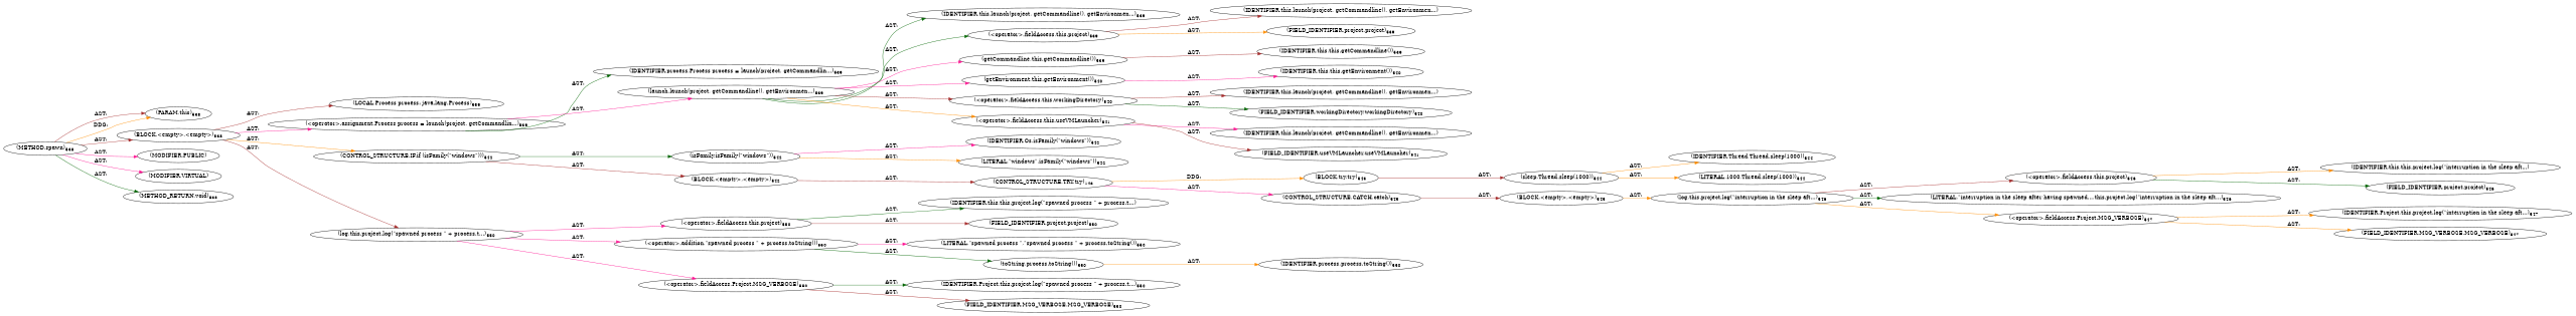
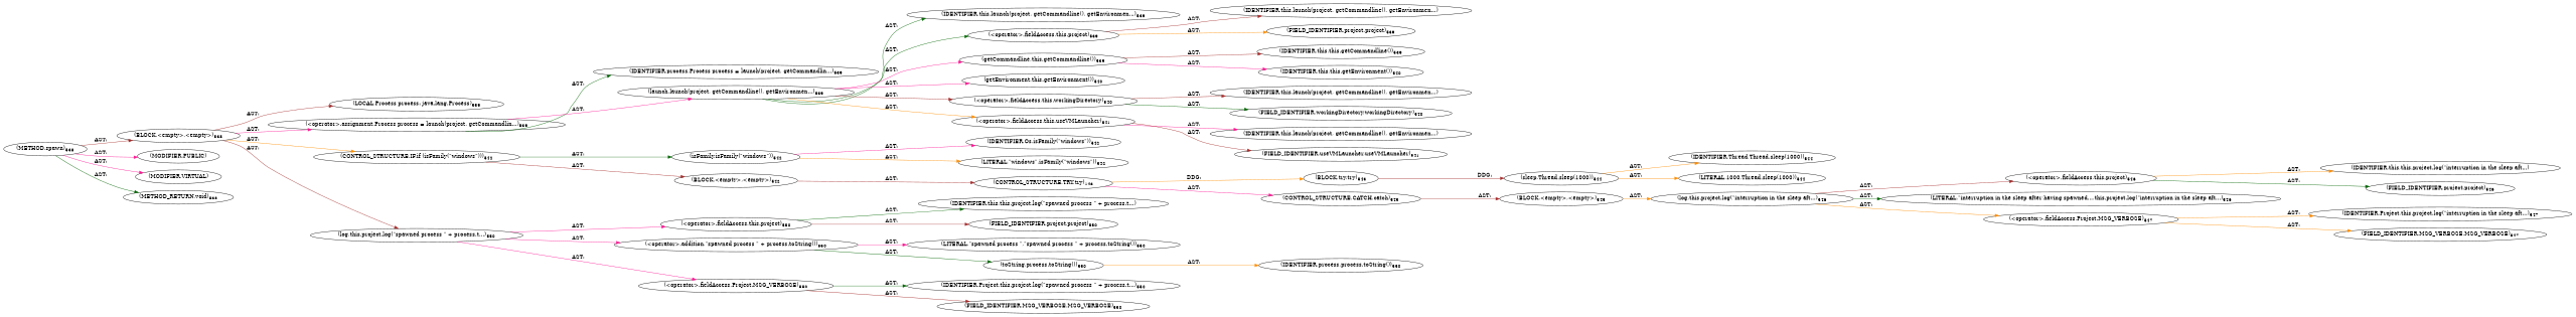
  digraph {
    rankdir=LR
    edge [color=brown]
    n1 [label=<(METHOD,spawn)<SUB>538</SUB>>]
-   n2 [label=<(PARAM,this)<SUB>538</SUB>>]
    n3 [label=<(BLOCK,&lt;empty&gt;,&lt;empty&gt;)<SUB>538</SUB>>]
    n4 [label=<(MODIFIER,PUBLIC)>]
    n5 [label=<(MODIFIER,VIRTUAL)>]
    n6 [label=<(METHOD_RETURN,void)<SUB>538</SUB>>]
    n7 [label=<(LOCAL,Process process: java.lang.Process)<SUB>559</SUB>>]
    n8 [label=<(&lt;operator&gt;.assignment,Process process = launch(project, getCommandlin...)<SUB>539</SUB>>]
    n9 [label=<(CONTROL_STRUCTURE,IF,if (isFamily(&quot;windows&quot;)))<SUB>542</SUB>>]
    n10 [label=<(log,this.project.log(&quot;spawned process &quot; + process.t...)<SUB>550</SUB>>]
    n11 [label=<(IDENTIFIER,process,Process process = launch(project, getCommandlin...)<SUB>539</SUB>>]
    n12 [label=<(launch,launch(project, getCommandline(), getEnvironmen...)<SUB>539</SUB>>]
    n13 [label=<(isFamily,isFamily(&quot;windows&quot;))<SUB>542</SUB>>]
    n14 [label=<(BLOCK,&lt;empty&gt;,&lt;empty&gt;)<SUB>542</SUB>>]
    n15 [label=<(&lt;operator&gt;.fieldAccess,this.project)<SUB>550</SUB>>]
    n16 [label=<(&lt;operator&gt;.addition,&quot;spawned process &quot; + process.toString())<SUB>550</SUB>>]
    n17 [label=<(&lt;operator&gt;.fieldAccess,Project.MSG_VERBOSE)<SUB>550</SUB>>]
    n18 [label=<(IDENTIFIER,this,launch(project, getCommandline(), getEnvironmen...)<SUB>539</SUB>>]
    n19 [label=<(&lt;operator&gt;.fieldAccess,this.project)<SUB>539</SUB>>]
    n20 [label=<(getCommandline,this.getCommandline())<SUB>539</SUB>>]
    n21 [label=<(getEnvironment,this.getEnvironment())<SUB>540</SUB>>]
    n22 [label=<(&lt;operator&gt;.fieldAccess,this.workingDirectory)<SUB>540</SUB>>]
    n23 [label=<(&lt;operator&gt;.fieldAccess,this.useVMLauncher)<SUB>541</SUB>>]
    n24 [label=<(IDENTIFIER,this,launch(project, getCommandline(), getEnvironmen...)>]
    n25 [label=<(FIELD_IDENTIFIER,project,project)<SUB>539</SUB>>]
    n26 [label=<(IDENTIFIER,this,this.getCommandline())<SUB>539</SUB>>]
    n27 [label=<(IDENTIFIER,this,this.getEnvironment())<SUB>540</SUB>>]
    n28 [label=<(IDENTIFIER,this,launch(project, getCommandline(), getEnvironmen...)>]
    n29 [label=<(FIELD_IDENTIFIER,workingDirectory,workingDirectory)<SUB>540</SUB>>]
    n30 [label=<(IDENTIFIER,this,launch(project, getCommandline(), getEnvironmen...)>]
    n31 [label=<(FIELD_IDENTIFIER,useVMLauncher,useVMLauncher)<SUB>541</SUB>>]
    n32 [label=<(IDENTIFIER,Os,isFamily(&quot;windows&quot;))<SUB>542</SUB>>]
    n33 [label=<(LITERAL,&quot;windows&quot;,isFamily(&quot;windows&quot;))<SUB>542</SUB>>]
    n34 [label=<(CONTROL_STRUCTURE,TRY,try)<SUB>143</SUB>>]
    n35 [label=<(BLOCK,try,try)<SUB>543</SUB>>]
    n36 [label=<(CONTROL_STRUCTURE,CATCH,catch)<SUB>545</SUB>>]
    n37 [label=<(sleep,Thread.sleep(1000))<SUB>544</SUB>>]
    n38 [label=<(BLOCK,&lt;empty&gt;,&lt;empty&gt;)<SUB>545</SUB>>]
    n39 [label=<(IDENTIFIER,Thread,Thread.sleep(1000))<SUB>544</SUB>>]
    n40 [label=<(LITERAL,1000,Thread.sleep(1000))<SUB>544</SUB>>]
    n41 [label=<(log,this.project.log(&quot;interruption in the sleep aft...)<SUB>546</SUB>>]
    n42 [label=<(&lt;operator&gt;.fieldAccess,this.project)<SUB>546</SUB>>]
    n43 [label=<(LITERAL,&quot;interruption in the sleep after having spawned...,this.project.log(&quot;interruption in the sleep aft...)<SUB>546</SUB>>]
    n44 [label=<(&lt;operator&gt;.fieldAccess,Project.MSG_VERBOSE)<SUB>547</SUB>>]
    n45 [label=<(IDENTIFIER,this,this.project.log(&quot;interruption in the sleep aft...)>]
    n46 [label=<(FIELD_IDENTIFIER,project,project)<SUB>546</SUB>>]
    n47 [label=<(IDENTIFIER,Project,this.project.log(&quot;interruption in the sleep aft...)<SUB>547</SUB>>]
    n48 [label=<(FIELD_IDENTIFIER,MSG_VERBOSE,MSG_VERBOSE)<SUB>547</SUB>>]
    n49 [label=<(IDENTIFIER,this,this.project.log(&quot;spawned process &quot; + process.t...)>]
    n50 [label=<(FIELD_IDENTIFIER,project,project)<SUB>550</SUB>>]
    n51 [label=<(LITERAL,&quot;spawned process &quot;,&quot;spawned process &quot; + process.toString())<SUB>550</SUB>>]
    n52 [label=<(toString,process.toString())<SUB>550</SUB>>]
    n53 [label=<(IDENTIFIER,Project,this.project.log(&quot;spawned process &quot; + process.t...)<SUB>550</SUB>>]
    n54 [label=<(FIELD_IDENTIFIER,MSG_VERBOSE,MSG_VERBOSE)<SUB>550</SUB>>]
    n55 [label=<(IDENTIFIER,process,process.toString())<SUB>550</SUB>>]
-   n1 -> n2 [label="AST: "]
-   n1 -> n2 [color=darkorange label="DDG: "]
    n1 -> n3 [label="AST: "]
    n1 -> n4 [color=deeppink label="AST: "]
    n1 -> n5 [color=deeppink label="AST: "]
    n1 -> n6 [color=darkgreen label="AST: "]
    n3 -> n7 [label="AST: "]
    n3 -> n8 [color=deeppink label="AST: "]
    n3 -> n9 [color=darkorange label="AST: "]
    n3 -> n10 [label="AST: "]
    n8 -> n11 [color=darkgreen label="AST: "]
    n8 -> n12 [color=deeppink label="AST: "]
    n9 -> n13 [color=darkgreen label="AST: "]
    n9 -> n14 [label="AST: "]
    n10 -> n15 [color=deeppink label="AST: "]
    n10 -> n16 [color=deeppink label="AST: "]
    n10 -> n17 [color=deeppink label="AST: "]
    n12 -> n18 [color=darkgreen label="AST: "]
    n12 -> n19 [color=darkgreen label="AST: "]
    n12 -> n20 [color=deeppink label="AST: "]
    n12 -> n21 [color=deeppink label="AST: "]
    n12 -> n22 [label="AST: "]
    n12 -> n23 [color=darkorange label="AST: "]
    n13 -> n32 [color=deeppink label="AST: "]
    n13 -> n33 [color=darkorange label="AST: "]
    n14 -> n34 [label="AST: "]
    n15 -> n49 [color=darkgreen label="AST: "]
    n15 -> n50 [label="AST: "]
    n16 -> n51 [color=deeppink label="AST: "]
    n16 -> n52 [color=darkgreen label="AST: "]
    n17 -> n53 [color=darkgreen label="AST: "]
    n17 -> n54 [label="AST: "]
    n19 -> n24 [label="AST: "]
    n19 -> n25 [color=darkorange label="AST: "]
    n20 -> n26 [label="AST: "]
-   n21 -> n27 [color=deeppink label="AST: "]
+   n20 -> n27 [color=deeppink label="AST: "]
    n22 -> n28 [label="AST: "]
    n22 -> n29 [color=darkgreen label="AST: "]
    n23 -> n30 [color=deeppink label="AST: "]
    n23 -> n31 [label="AST: "]
    n34 -> n35 [color=darkorange label="DDG: "]
    n34 -> n36 [color=deeppink label="AST: "]
-   n35 -> n37 [label="AST: "]
+   n35 -> n37 [label="DDG: "]
    n36 -> n38 [label="AST: "]
    n37 -> n39 [color=darkorange label="AST: "]
    n37 -> n40 [color=darkorange label="AST: "]
    n38 -> n41 [color=darkorange label="AST: "]
    n41 -> n42 [label="AST: "]
    n41 -> n43 [color=darkgreen label="AST: "]
    n41 -> n44 [color=darkorange label="AST: "]
    n42 -> n45 [color=darkorange label="AST: "]
    n42 -> n46 [color=darkgreen label="AST: "]
    n44 -> n47 [color=darkorange label="AST: "]
    n44 -> n48 [color=darkorange label="AST: "]
    n52 -> n55 [color=darkorange label="AST: "]
  }
